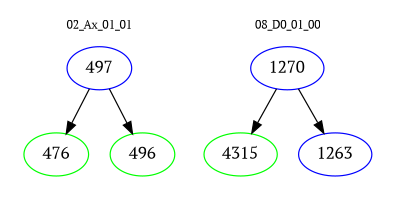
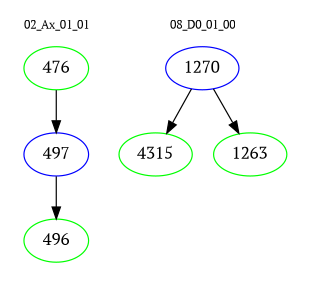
  digraph {
    fontname="PT Serif"
    node [color=green fontname="PT Serif"]
    edge [color=black fontname="PT Serif"]
    n1 [color=blue label=497]
    n2 [label=476]
    n3 [label=496]
    n4 [color=blue label=1270]
    n5 [label=4315]
-   n6 [color=blue label=1263]
+   n6 [label=1263]
    subgraph cluster_1 {
      color=white
      fontsize=10
      label="02_Ax_01_01"
      n1
      n2
      n3
    }
    subgraph cluster_2 {
      color=white
      fontsize=10
      label="08_D0_01_00"
      n4
      n5
      n6
    }
-   n1 -> n2
+   n2 -> n1
    n1 -> n3
    n4 -> n5
    n4 -> n6
  }
